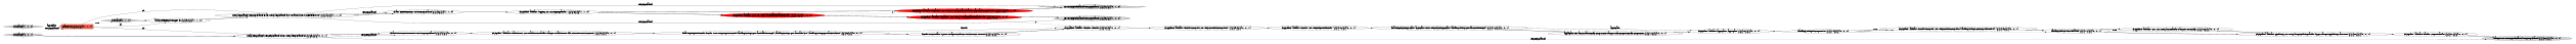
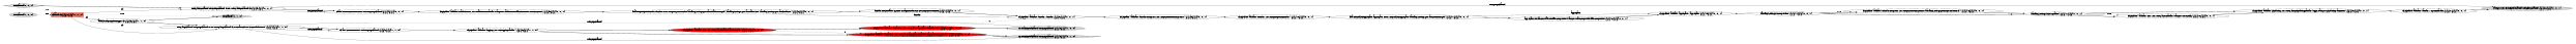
  digraph {
    rankdir=LR
    node [fillcolor=white shape=ellipse style=filled]
    edge [style=bold]
    n1 [fillcolor=lightgray label="serverAcceptedChannel(nettyTcpChannel)@@@8@@@['0', '1', '0']" shape=diamond]
    n2 [fillcolor=lightgray label="initChannel['0', '0', '1']" shape=diamond]
    n3 [fillcolor=tomato label="Channel ch@@@2@@@['1', '1', '1']" shape=box]
    n4 [label="Netty4HttpChannel nettyHttpChannel = new Netty4HttpChannel(ch)@@@3@@@['0', '0', '1']"]
    n5 [label="Netty4TcpChannel nettyTcpChannel = new Netty4TcpChannel(ch,true,name,ch.newSucceededFuture())@@@4@@@['1', '1', '0']"]
    n6 [label="addClosedExceptionLogger(ch)@@@3@@@['1', '1', '0']"]
    n7 [fillcolor=lightgray label="initChannel['0', '1', '0']" shape=diamond]
    n8 [fillcolor=lightgray label="transport.serverAcceptedChannel(nettyHttpChannel)@@@22@@@['0', '0', '1']"]
    n9 [label="ch.attr(HTTP_CHANNEL_KEY).set(nettyHttpChannel)@@@4@@@['0', '0', '1']"]
    n10 [fillcolor=lightgray label="serverAcceptedChannel(nettyTcpChannel)@@@9@@@['1', '0', '0']"]
    n11 [label="ch.pipeline().addLast(\"handler\",requestHandler)@@@21@@@['0', '0', '1']"]
    n12 [label="ch.pipeline().addLast(\"read_timeout\",new ReadTimeoutHandler(transport.readTimeoutMillis,TimeUnit.MILLISECONDS))@@@5@@@['0', '0', '1']"]
    n13 [label="final HttpRequestDecoder decoder = new HttpRequestDecoder(handlingSettings.getMaxInitialLineLength(),handlingSettings.getMaxHeaderSize(),handlingSettings.getMaxChunkSize())@@@6@@@['0', '0', '1']"]
    n14 [label="ch.pipeline().addLast(\"decoder\",decoder)@@@8@@@['0', '0', '1']"]
    n15 [label="decoder.setCumulator(ByteToMessageDecoder.COMPOSITE_CUMULATOR)@@@7@@@['0', '0', '1']"]
    n16 [label="ch.pipeline().addLast(\"decoder_compress\",new HttpContentDecompressor())@@@9@@@['0', '0', '1']"]
    n17 [label="ch.pipeline().addLast(\"encoder\",new HttpResponseEncoder())@@@10@@@['0', '0', '1']"]
    n18 [label="handlingSettings.isCompression()@@@14@@@['0', '0', '1']" shape=diamond]
-   n19 [label="handlingSettings.isCorsEnabled()@@@17@@@['0', '0', '1']"]
+   n19 [label="handlingSettings.isCorsEnabled()@@@17@@@['0', '0', '1']" shape=diamond]
    n20 [label="ch.pipeline().addLast(\"encoder_compress\",new HttpContentCompressor(handlingSettings.getCompressionLevel()))@@@15@@@['0', '0', '1']"]
    n21 [label="ch.pipeline().addLast(\"cors\",new Netty4CorsHandler(transport.corsConfig))@@@18@@@['0', '0', '1']"]
    n22 [label="ch.pipeline().addLast(\"pipelining\",new Netty4HttpPipeliningHandler(logger,transport.pipeliningMaxEvents))@@@20@@@['0', '0', '1']"]
    n23 [label="ch.pipeline().addLast(\"logging\",new ESLoggingHandler())@@@6@@@['1', '1', '0']"]
    n24 [fillcolor=red label="ch.pipeline().addLast(\"size\",new Netty4SizeHeaderFrameDecoder())@@@7@@@['1', '0', '0']"]
    n25 [fillcolor=red label="ch.pipeline().addLast(\"dispatcher\",new Netty4MessageChannelHandler(pageCacheRecycler,this))@@@7@@@['0', '1', '0']"]
    n26 [fillcolor=red label="ch.pipeline().addLast(\"dispatcher\",new Netty4MessageChannelHandler(this))@@@8@@@['1', '0', '0']"]
    n27 [label="ch.attr(CHANNEL_KEY).set(nettyTcpChannel)@@@5@@@['1', '1', '0']"]
    n28 [label="aggregator.setMaxCumulationBufferComponents(transport.maxCompositeBufferComponents)@@@12@@@['0', '0', '1']"]
    n29 [label="ch.pipeline().addLast(\"aggregator\",aggregator)@@@13@@@['0', '0', '1']"]
-   n30 [fillcolor=lightgray label="initChannel['1', '0', '0']" shape=diamond]
+   n30 [fillcolor=lightgray label="initChannel['1', '0', '0']"]
    n31 [label="final HttpObjectAggregator aggregator = new HttpObjectAggregator(handlingSettings.getMaxContentLength())@@@11@@@['0', '0', '1']"]
-   n2 -> n3 [label=nettyTcpChannel style=dotted]
+   n2 -> n3 [label=true style=dotted]
    n2 -> n4
    n3 -> n4 [label=ch style=solid]
    n3 -> n5 [label=ch style=solid]
    n3 -> n6 [label=ch style=solid]
    n3 -> n7 [label=true style=dotted]
    n4 -> n8 [label=nettyHttpChannel style=solid]
    n4 -> n9 [label=nettyHttpChannel style=solid]
    n4 -> n9
    n5 -> n1 [label=nettyTcpChannel style=solid]
    n5 -> n10 [label=nettyTcpChannel style=solid]
    n5 -> n27 [label=nettyTcpChannel style=solid]
    n5 -> n27
    n6 -> n5
-   n7 -> n6
+   n6 -> n7
    n9 -> n12
    n11 -> n8
    n12 -> n13
    n13 -> n14 [label=decoder style=solid]
    n13 -> n15
    n14 -> n16
    n15 -> n14
    n16 -> n17
    n17 -> n31
-   n18 -> n19 [style=dashed]
+   n18 -> n19
    n18 -> n20 [label=true style=dotted]
    n18 -> n20
    n19 -> n21
    n19 -> n21 [label=true style=dotted]
    n19 -> n22
    n20 -> n19
    n21 -> n22
    n22 -> n11
    n23 -> n24
    n23 -> n25
    n24 -> n25 [label=0 style=dashed]
    n24 -> n26
    n25 -> n1
    n26 -> n10
    n26 -> n14 [label=0 style=dashed]
    n27 -> n23
    n28 -> n29
    n29 -> n18
-   n30 -> n3 [label=aggregator style=dotted]
+   n30 -> n3 [label=true style=dotted]
    n31 -> n28
    n31 -> n29 [label=aggregator style=solid]
  }
